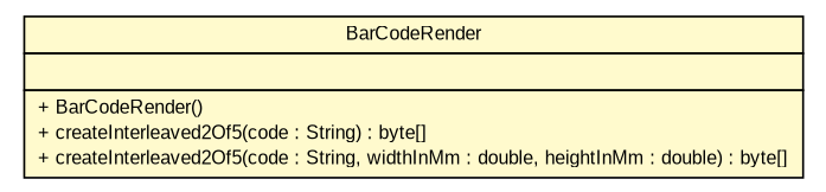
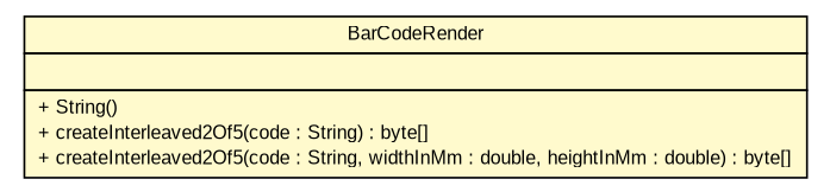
  digraph {
    nodesep=0.25
    ranksep=0.5
-   n1 [fontcolor=black fontname=arial fontsize=10.0 label=<<table title="br.gov.to.sefaz.util.barcode.BarCodeRender" border="0" cellborder="1" cellspacing="0" cellpadding="2" port="p" bgcolor="lemonChiffon" href="./BarCodeRender.html"> 		<tr><td><table border="0" cellspacing="0" cellpadding="1"> <tr><td align="center" balign="center"> BarCodeRender </td></tr> 		</table></td></tr> 		<tr><td><table border="0" cellspacing="0" cellpadding="1"> <tr><td align="left" balign="left">  </td></tr> 		</table></td></tr> 		<tr><td><table border="0" cellspacing="0" cellpadding="1"> <tr><td align="left" balign="left"> + BarCodeRender() </td></tr> <tr><td align="left" balign="left"> + createInterleaved2Of5(code : String) : byte[] </td></tr> <tr><td align="left" balign="left"> + createInterleaved2Of5(code : String, widthInMm : double, heightInMm : double) : byte[] </td></tr> 		</table></td></tr> 		</table>> shape=plaintext]
+   n1 [fontcolor=black fontname=arial fontsize=10.0 label=<<table title="br.gov.to.sefaz.util.barcode.BarCodeRender" border="0" cellborder="1" cellspacing="0" cellpadding="2" port="p" bgcolor="lemonChiffon" href="./BarCodeRender.html"> 		<tr><td><table border="0" cellspacing="0" cellpadding="1"> <tr><td align="center" balign="center"> BarCodeRender </td></tr> 		</table></td></tr> 		<tr><td><table border="0" cellspacing="0" cellpadding="1"> <tr><td align="left" balign="left">  </td></tr> 		</table></td></tr> 		<tr><td><table border="0" cellspacing="0" cellpadding="1"> <tr><td align="left" balign="left"> + String() </td></tr> <tr><td align="left" balign="left"> + createInterleaved2Of5(code : String) : byte[] </td></tr> <tr><td align="left" balign="left"> + createInterleaved2Of5(code : String, widthInMm : double, heightInMm : double) : byte[] </td></tr> 		</table></td></tr> 		</table>> shape=plaintext]
  }
